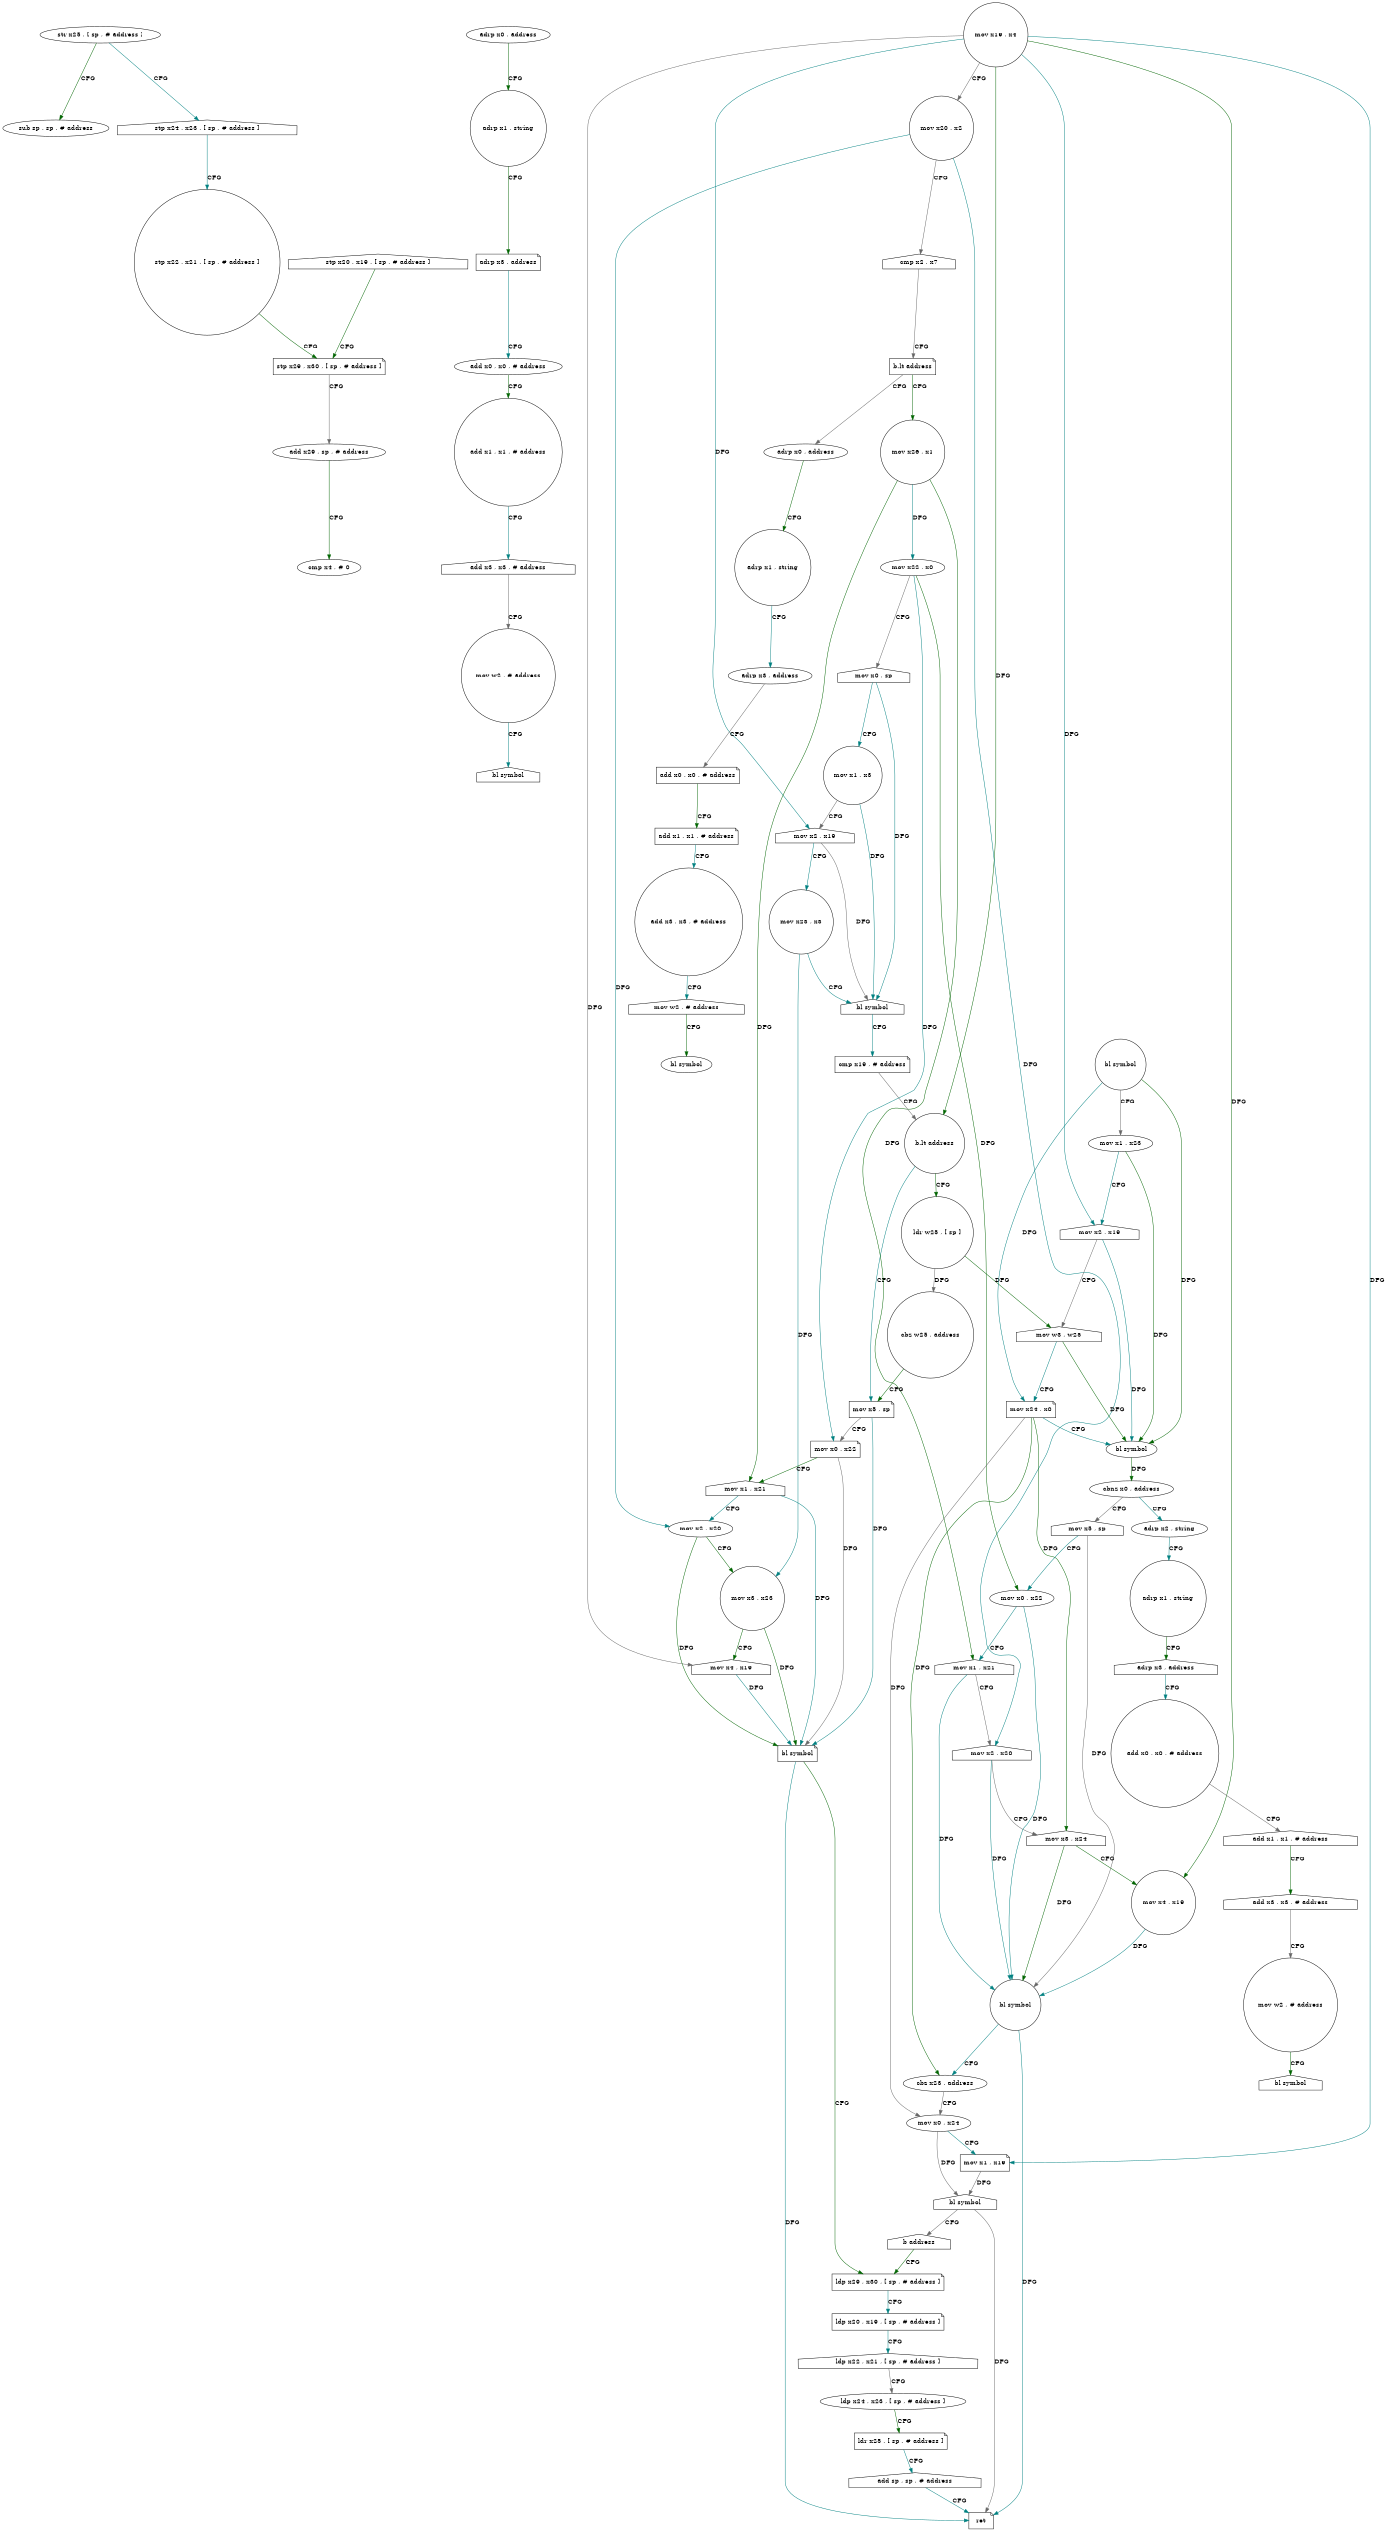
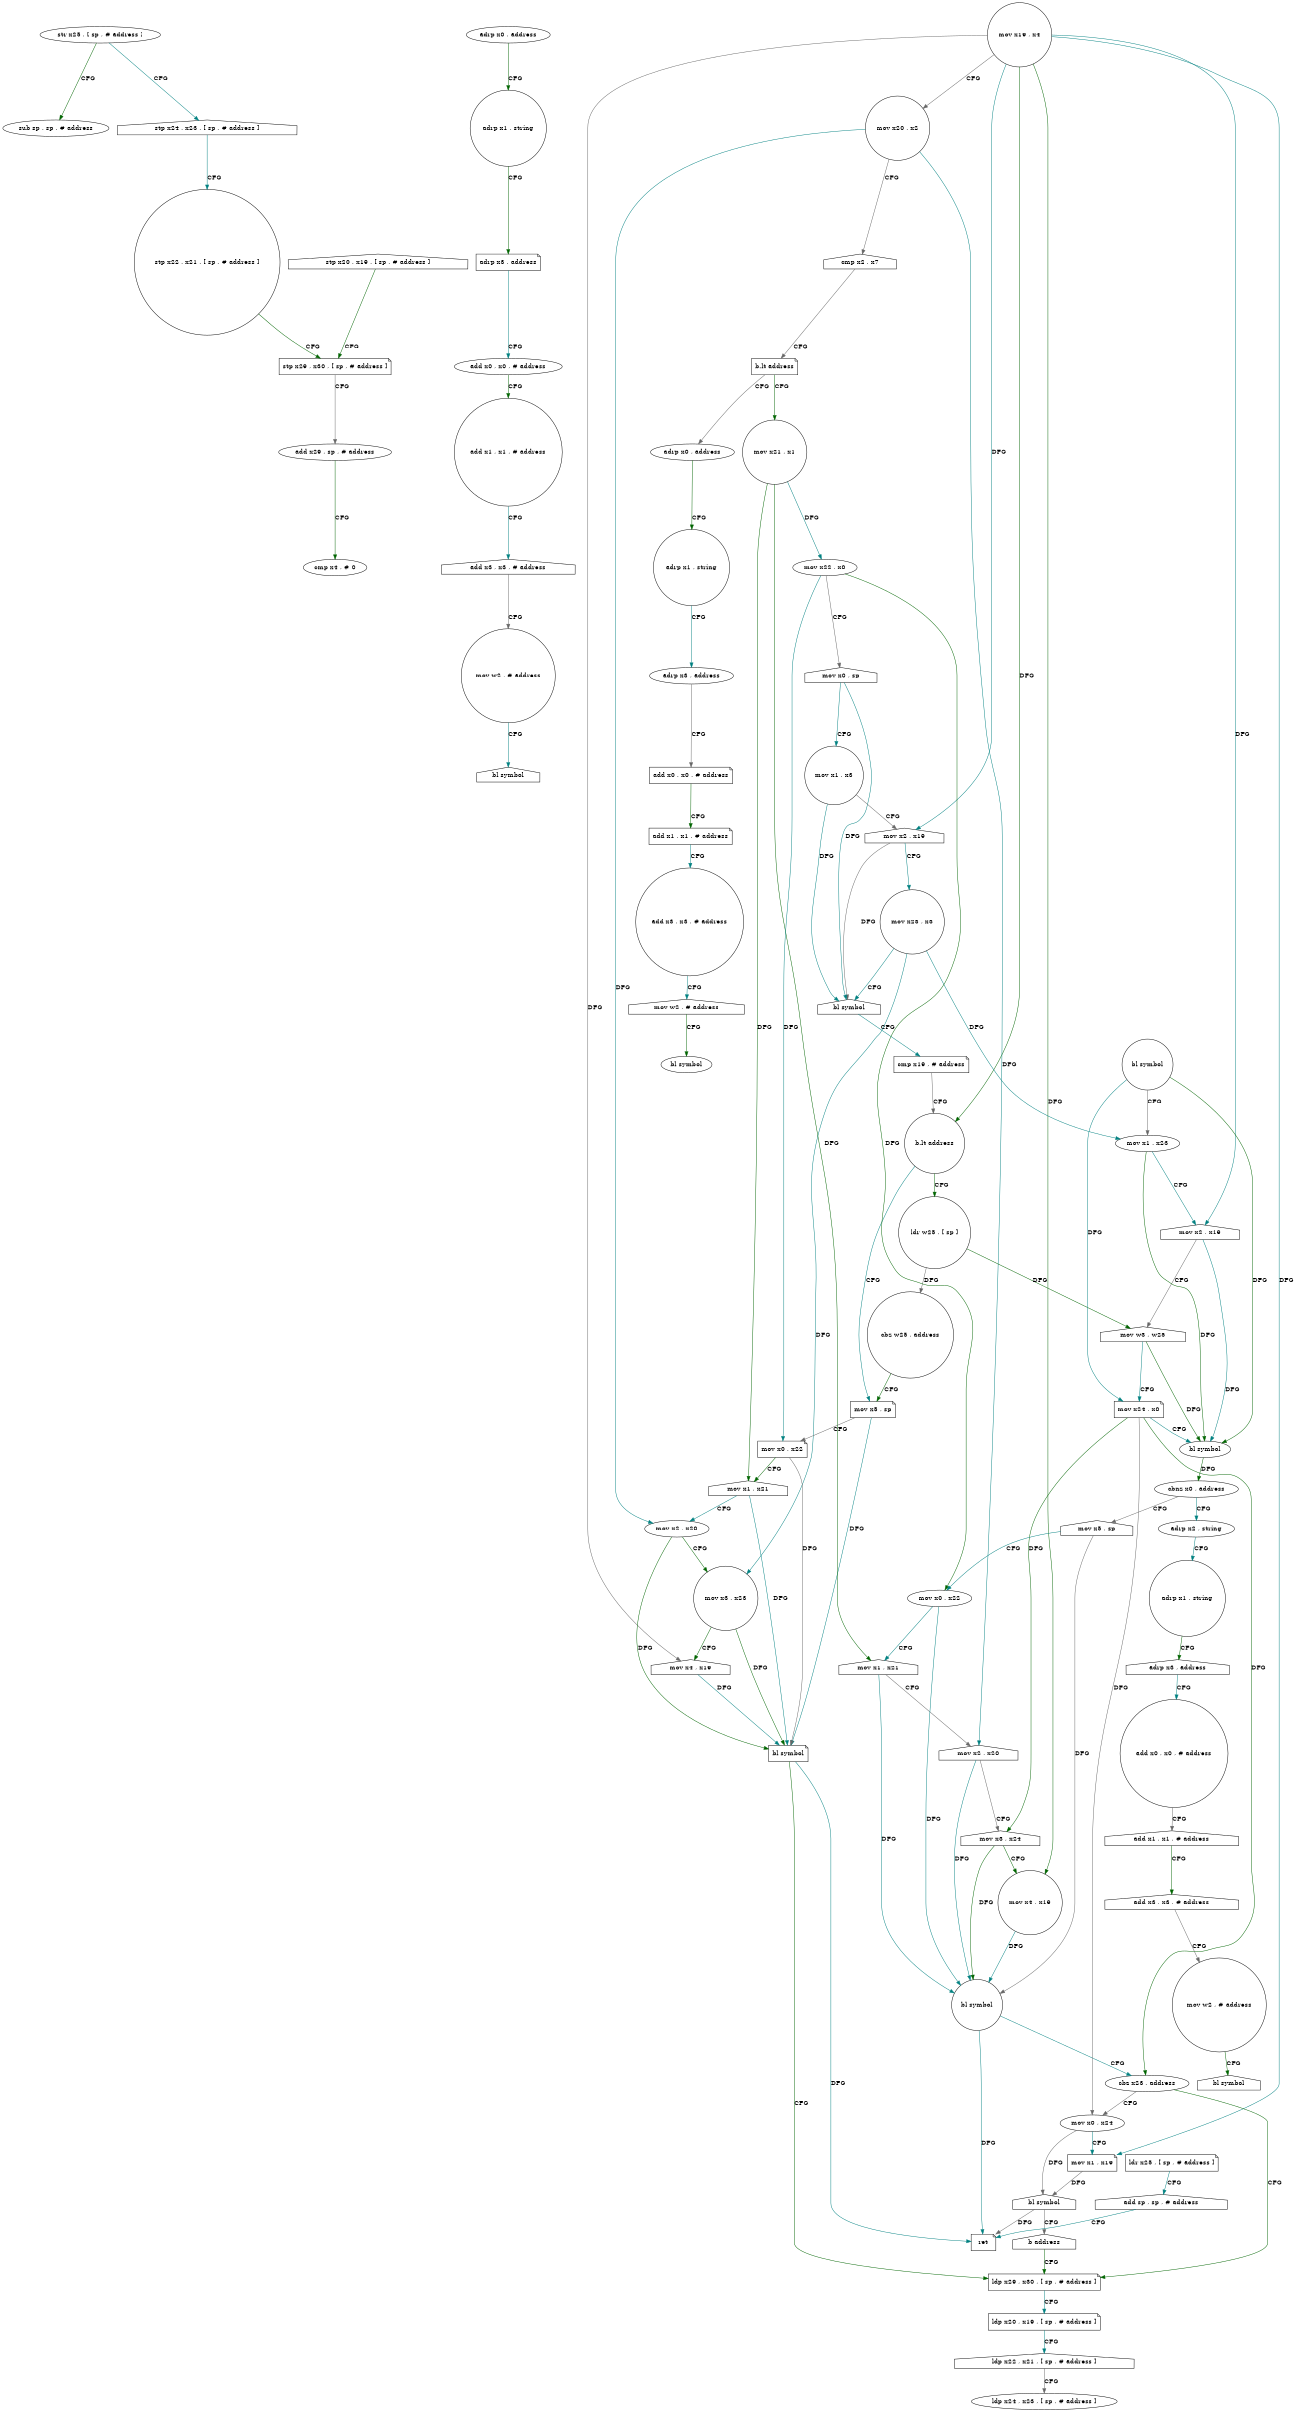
  digraph {
    node [shape=house]
    edge [color=teal]
    n1 [label="sub sp , sp , # address" shape=ellipse]
    n2 [label="str x25 , [ sp , # address ]" shape=ellipse]
    n3 [label="stp x24 , x23 , [ sp , # address ]"]
    n4 [label="stp x22 , x21 , [ sp , # address ]" shape=circle]
    n5 [label="stp x29 , x30 , [ sp , # address ]" shape=note]
    n6 [label="stp x20 , x19 , [ sp , # address ]"]
    n7 [label="add x29 , sp , # address" shape=ellipse]
    n8 [label="cmp x4 , # 0" shape=ellipse]
    n9 [label="adrp x0 , address" shape=ellipse]
    n10 [label="adrp x1 , string" shape=circle]
    n11 [label="mov x19 , x4" shape=circle]
    n12 [label="mov x20 , x2" shape=circle]
    n13 [label="mov x2 , x19"]
    n14 [label="b.lt address" shape=circle]
    n15 [label="mov x4 , x19"]
    n16 [label="mov x2 , x19"]
    n17 [label="mov x4 , x19" shape=circle]
    n18 [label="mov x1 , x19" shape=note]
    n19 [label="adrp x3 , address" shape=note]
    n20 [label="cmp x2 , x7"]
    n21 [label="mov x2 , x20" shape=ellipse]
    n22 [label="mov x2 , x20"]
    n23 [label="bl symbol"]
    n24 [label="mov x23 , x3" shape=circle]
    n25 [label="mov x5 , sp" shape=note]
    n26 [label="ldr w25 , [ sp ]" shape=circle]
    n27 [label="bl symbol" shape=note]
    n28 [label="mov w3 , w25"]
    n29 [label="bl symbol" shape=ellipse]
    n30 [label="bl symbol" shape=circle]
    n31 [label="bl symbol"]
    n32 [label="add x0 , x0 , # address" shape=ellipse]
    n33 [label="add x1 , x1 , # address" shape=circle]
    n34 [label="add x3 , x3 , # address"]
    n35 [label="mov w2 , # address" shape=circle]
    n36 [label="bl symbol"]
    n37 [label="b.lt address" shape=note]
    n38 [label="mov x3 , x23" shape=circle]
    n39 [label="mov x3 , x24"]
    n40 [label="adrp x0 , address" shape=ellipse]
-   n41 [label="mov x26 , x1" shape=circle]
+   n41 [label="mov x21 , x1" shape=circle]
    n42 [label="adrp x1 , string" shape=circle]
    n43 [label="mov x22 , x0" shape=ellipse]
    n44 [label="mov x1 , x21"]
    n45 [label="mov x1 , x21"]
    n46 [label="adrp x3 , address" shape=ellipse]
    n47 [label="mov x0 , sp"]
    n48 [label="mov x0 , x22" shape=note]
    n49 [label="mov x0 , x22" shape=ellipse]
    n50 [label="add x0 , x0 , # address" shape=note]
    n51 [label="add x1 , x1 , # address" shape=note]
    n52 [label="add x3 , x3 , # address" shape=circle]
    n53 [label="mov w2 , # address"]
    n54 [label="bl symbol" shape=ellipse]
    n55 [label="mov x1 , x3" shape=circle]
    n56 [label="cmp x19 , # address" shape=note]
    n57 [label="mov x1 , x23" shape=ellipse]
    n58 [label="cbz w25 , address" shape=circle]
    n59 [label="ldp x29 , x30 , [ sp , # address ]" shape=note]
    n60 [label=ret shape=note]
    n61 [label="mov x24 , x0" shape=note]
    n62 [label="ldp x20 , x19 , [ sp , # address ]" shape=note]
    n63 [label="ldp x22 , x21 , [ sp , # address ]"]
    n64 [label="bl symbol" shape=circle]
    n65 [label="cbz x23 , address" shape=ellipse]
    n66 [label="mov x0 , x24" shape=ellipse]
    n67 [label="cbnz x0 , address" shape=ellipse]
    n68 [label="adrp x2 , string" shape=ellipse]
    n69 [label="mov x5 , sp"]
    n70 [label="adrp x1 , string" shape=circle]
    n71 [label="adrp x3 , address"]
    n72 [label="add x0 , x0 , # address" shape=circle]
    n73 [label="add x1 , x1 , # address"]
    n74 [label="add x3 , x3 , # address"]
    n75 [label="mov w2 , # address" shape=circle]
    n76 [label="bl symbol"]
    n77 [label="b address"]
    n78 [label="ldp x24 , x23 , [ sp , # address ]" shape=ellipse]
    n79 [label="ldr x25 , [ sp , # address ]" shape=note]
    n80 [label="add sp , sp , # address"]
    n2 -> n1 [color=darkgreen label=CFG]
    n2 -> n3 [label=CFG]
    n3 -> n4 [label=CFG]
    n4 -> n5 [color=darkgreen label=CFG]
    n5 -> n7 [color=gray40 label=CFG]
    n6 -> n5 [color=darkgreen label=CFG]
    n7 -> n8 [color=darkgreen label=CFG]
    n9 -> n10 [color=darkgreen label=CFG]
    n10 -> n19 [color=darkgreen label=CFG]
    n11 -> n12 [color=gray40 label=CFG]
    n11 -> n13 [label=DFG]
    n11 -> n14 [color=darkgreen label=DFG]
    n11 -> n15 [color=gray40 label=DFG]
    n11 -> n16 [label=DFG]
    n11 -> n17 [color=darkgreen label=DFG]
    n11 -> n18 [label=DFG]
    n12 -> n20 [color=gray40 label=CFG]
    n12 -> n21 [label=DFG]
    n12 -> n22 [label=DFG]
    n13 -> n23 [color=gray40 label=DFG]
    n13 -> n24 [label=CFG]
    n14 -> n25 [label=CFG]
    n14 -> n26 [color=darkgreen label=CFG]
    n15 -> n27 [label=DFG]
    n16 -> n28 [color=gray40 label=CFG]
    n16 -> n29 [label=DFG]
    n17 -> n30 [label=DFG]
    n18 -> n31 [color=gray40 label=DFG]
    n19 -> n32 [label=CFG]
    n20 -> n37 [color=gray40 label=CFG]
    n21 -> n27 [color=darkgreen label=DFG]
    n21 -> n38 [color=darkgreen label=CFG]
    n22 -> n30 [label=DFG]
    n22 -> n39 [color=gray40 label=CFG]
    n23 -> n56 [label=CFG]
    n24 -> n23 [label=CFG]
    n24 -> n38 [label=DFG]
+   n24 -> n57 [label=DFG]
    n25 -> n27 [label=DFG]
    n25 -> n48 [color=gray40 label=CFG]
    n26 -> n28 [color=darkgreen label=DFG]
    n26 -> n58 [color=gray40 label=DFG]
    n27 -> n59 [color=darkgreen label=CFG]
    n27 -> n60 [label=DFG]
    n28 -> n29 [color=darkgreen label=DFG]
    n28 -> n61 [label=CFG]
    n29 -> n67 [color=darkgreen label=DFG]
    n30 -> n60 [label=DFG]
    n30 -> n65 [label=CFG]
    n31 -> n60 [color=gray40 label=DFG]
    n31 -> n77 [color=gray40 label=CFG]
    n32 -> n33 [color=darkgreen label=CFG]
    n33 -> n34 [label=CFG]
    n34 -> n35 [color=gray40 label=CFG]
    n35 -> n36 [label=CFG]
    n37 -> n40 [color=gray40 label=CFG]
    n37 -> n41 [color=darkgreen label=CFG]
    n38 -> n15 [color=darkgreen label=CFG]
    n38 -> n27 [color=darkgreen label=DFG]
    n39 -> n17 [color=darkgreen label=CFG]
    n39 -> n30 [color=darkgreen label=DFG]
    n40 -> n42 [color=darkgreen label=CFG]
    n41 -> n43 [label=DFG]
    n41 -> n44 [color=darkgreen label=DFG]
    n41 -> n45 [color=darkgreen label=DFG]
    n42 -> n46 [label=CFG]
    n43 -> n47 [color=gray40 label=CFG]
    n43 -> n48 [label=DFG]
    n43 -> n49 [color=darkgreen label=DFG]
    n44 -> n21 [label=CFG]
    n44 -> n27 [label=DFG]
    n45 -> n22 [color=gray40 label=CFG]
    n45 -> n30 [label=DFG]
    n46 -> n50 [color=gray40 label=CFG]
    n47 -> n23 [label=DFG]
    n47 -> n55 [label=CFG]
    n48 -> n27 [color=gray40 label=DFG]
    n48 -> n44 [color=darkgreen label=CFG]
    n49 -> n30 [label=DFG]
    n49 -> n45 [label=CFG]
    n50 -> n51 [color=darkgreen label=CFG]
    n51 -> n52 [label=CFG]
    n52 -> n53 [label=CFG]
    n53 -> n54 [color=darkgreen label=CFG]
    n55 -> n13 [color=gray40 label=CFG]
    n55 -> n23 [label=DFG]
    n56 -> n14 [color=gray40 label=CFG]
    n57 -> n16 [label=CFG]
    n57 -> n29 [color=darkgreen label=DFG]
    n58 -> n25 [color=darkgreen label=CFG]
    n59 -> n62 [label=CFG]
    n61 -> n29 [label=CFG]
    n61 -> n39 [color=darkgreen label=DFG]
    n61 -> n65 [color=darkgreen label=DFG]
    n61 -> n66 [color=gray40 label=DFG]
    n62 -> n63 [label=CFG]
    n63 -> n78 [color=gray40 label=CFG]
    n64 -> n29 [color=darkgreen label=DFG]
    n64 -> n57 [color=gray40 label=CFG]
    n64 -> n61 [label=DFG]
+   n65 -> n59 [color=darkgreen label=CFG]
    n65 -> n66 [color=gray40 label=CFG]
    n66 -> n18 [label=CFG]
    n66 -> n31 [color=gray40 label=DFG]
    n67 -> n68 [label=CFG]
    n67 -> n69 [color=gray40 label=CFG]
    n68 -> n70 [label=CFG]
    n69 -> n30 [color=gray40 label=DFG]
    n69 -> n49 [label=CFG]
    n70 -> n71 [color=darkgreen label=CFG]
    n71 -> n72 [label=CFG]
    n72 -> n73 [color=gray40 label=CFG]
    n73 -> n74 [color=darkgreen label=CFG]
    n74 -> n75 [color=gray40 label=CFG]
    n75 -> n76 [color=darkgreen label=CFG]
    n77 -> n59 [color=darkgreen label=CFG]
-   n78 -> n79 [color=darkgreen label=CFG]
    n79 -> n80 [label=CFG]
    n80 -> n60 [label=CFG]
  }
